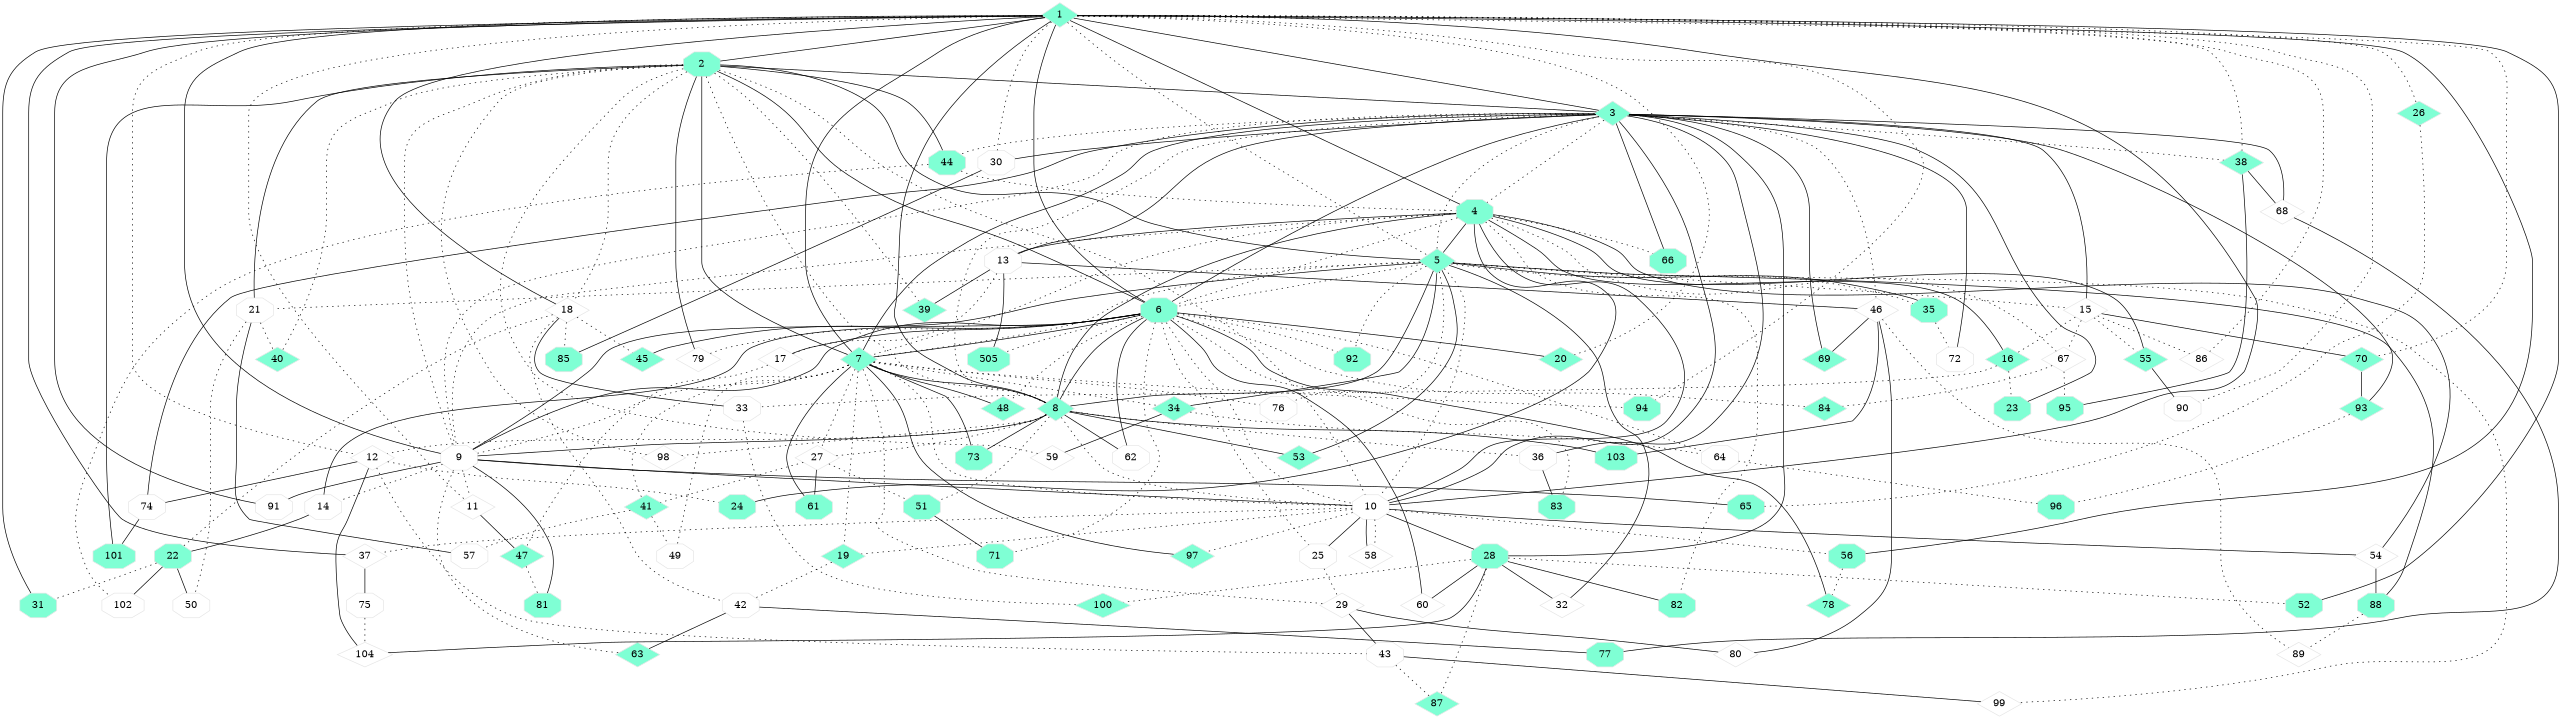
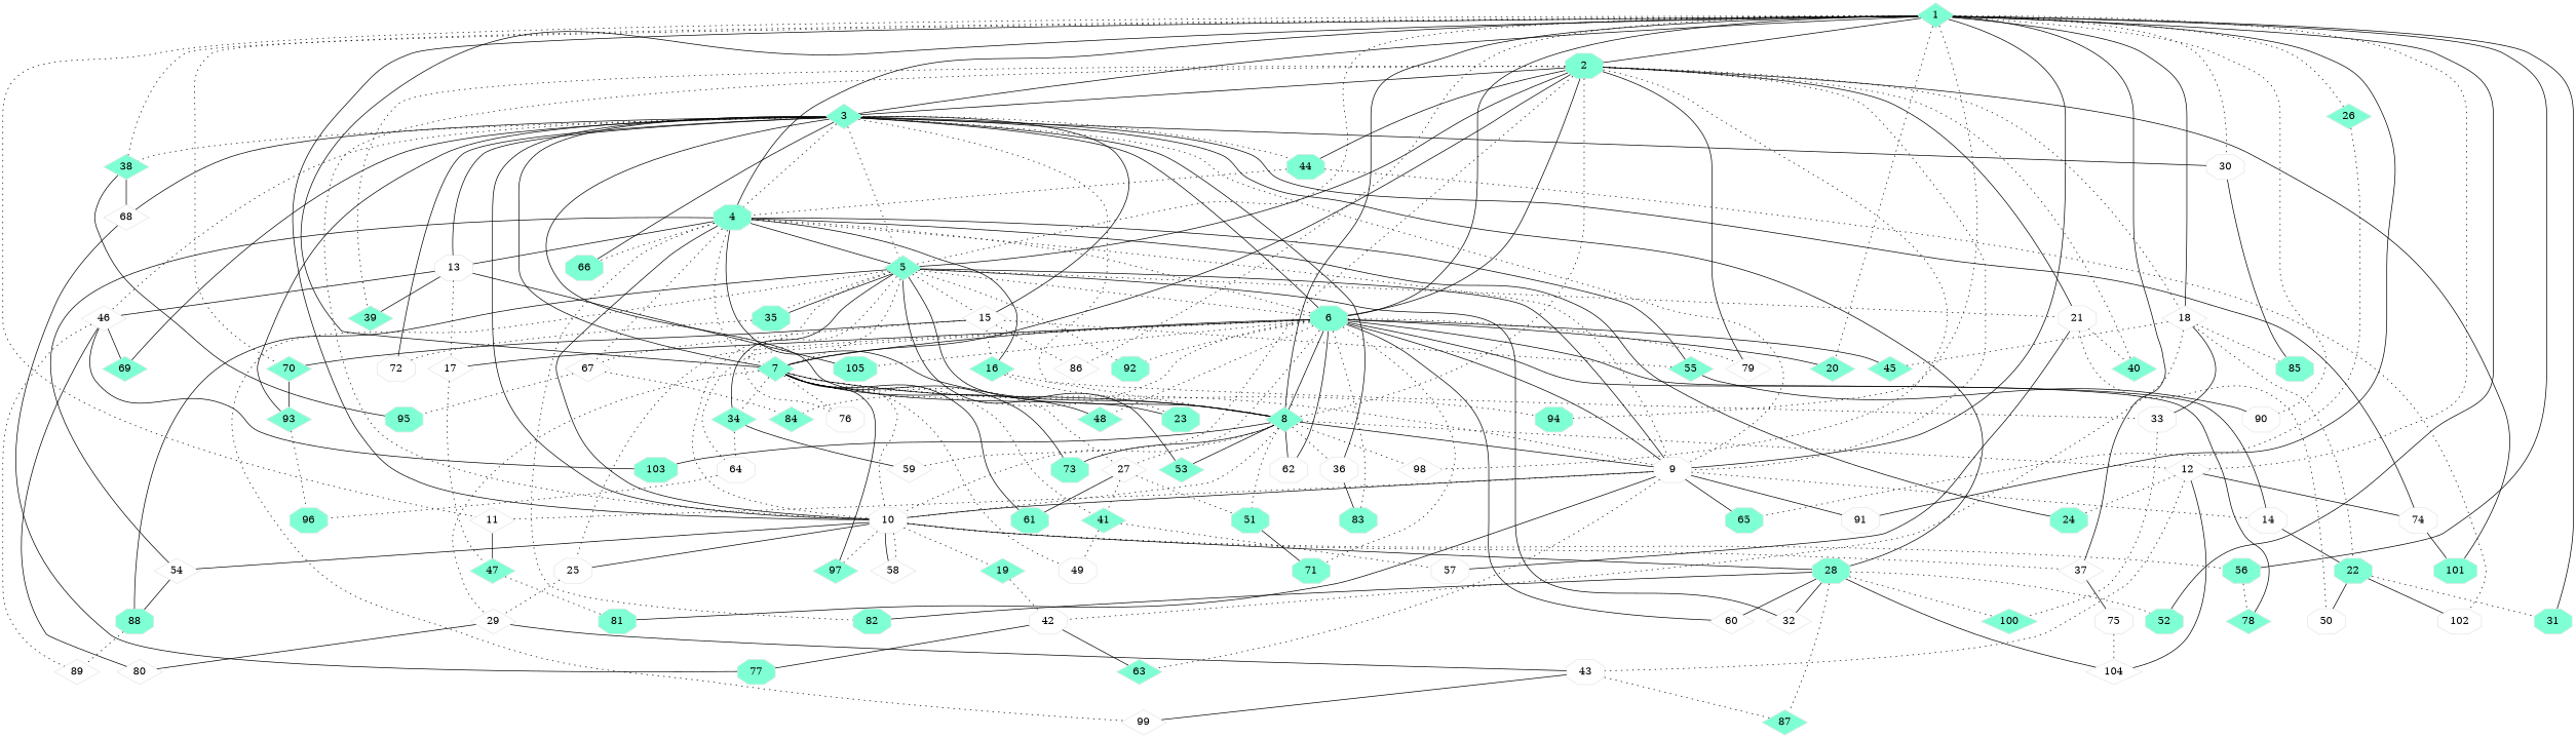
  graph {
    node [color=gray90 fillcolor=aquamarine shape=octagon style=filled]
    edge [style=solid]
    1 [shape=diamond]
    2
    3 [shape=diamond]
    4
    5 [shape=diamond]
    6
    7 [shape=diamond]
    8 [shape=diamond]
    9 [fillcolor=white]
    10 [fillcolor=white]
    11 [fillcolor=white shape=diamond]
    12 [fillcolor=white shape=diamond]
    18 [fillcolor=white shape=diamond]
    20 [shape=diamond]
    26 [shape=diamond]
    30 [fillcolor=white]
    31
    37 [fillcolor=white shape=diamond]
    38 [shape=diamond]
    52
    56
    70 [shape=diamond]
    86 [fillcolor=white shape=diamond]
    90 [fillcolor=white]
    91 [fillcolor=white]
    94
    21 [fillcolor=white]
    39 [shape=diamond]
    40 [shape=diamond]
    44
    59 [fillcolor=white shape=diamond]
    79 [fillcolor=white shape=diamond]
    98 [fillcolor=white shape=diamond]
    101
    13 [fillcolor=white]
    15 [fillcolor=white shape=diamond]
    23
    28
    36 [fillcolor=white]
    46 [fillcolor=white shape=diamond]
    66
    68 [fillcolor=white shape=diamond]
    69 [shape=diamond]
    72 [fillcolor=white]
    74 [fillcolor=white]
    93 [shape=diamond]
    16 [shape=diamond]
    24
    54 [fillcolor=white shape=diamond]
    55 [shape=diamond]
    67 [fillcolor=white shape=diamond]
    82
    32 [fillcolor=white shape=diamond]
    34 [shape=diamond]
    35
    53 [shape=diamond]
    76 [fillcolor=white]
    88
    92
    99 [fillcolor=white shape=diamond]
    14 [fillcolor=white]
    17 [fillcolor=white shape=diamond]
    25 [fillcolor=white]
    45 [shape=diamond]
    48 [shape=diamond]
    60 [fillcolor=white shape=diamond]
    62 [fillcolor=white]
    64 [fillcolor=white]
    71
    78 [shape=diamond]
    83
    84 [shape=diamond]
-   105 [label=505]
+   105
    19 [shape=diamond]
    27 [fillcolor=white shape=diamond]
    29 [fillcolor=white shape=diamond]
    41 [shape=diamond]
    49 [fillcolor=white]
    61
    73
    97 [shape=diamond]
    51
    103
    63 [shape=diamond]
    65
    81
    58 [fillcolor=white shape=diamond]
    47 [shape=diamond]
    43 [fillcolor=white]
    104 [fillcolor=white shape=diamond]
    22
    33 [fillcolor=white]
    42 [fillcolor=white]
    85
    75 [fillcolor=white]
    95
    50 [fillcolor=white]
    57 [fillcolor=white]
    102 [fillcolor=white]
    87 [shape=diamond]
    100 [shape=diamond]
    80 [fillcolor=white shape=diamond]
    89 [fillcolor=white shape=diamond]
    77
    96
    1 -- 2
    1 -- 3
    1 -- 4
    1 -- 5 [style=dotted]
    1 -- 6
    1 -- 7
    1 -- 8
    1 -- 9
    1 -- 10
    1 -- 11 [style=dotted]
    1 -- 12 [style=dotted]
    1 -- 18
    1 -- 20 [style=dotted]
    1 -- 26 [style=dotted]
    1 -- 30 [style=dotted]
    1 -- 31
    1 -- 37
    1 -- 38 [style=dotted]
    1 -- 52
    1 -- 56
    1 -- 70 [style=dotted]
    1 -- 86 [style=dotted]
    1 -- 90 [style=dotted]
    1 -- 91
    1 -- 94 [style=dotted]
    2 -- 3
    2 -- 5
    2 -- 6
    2 -- 7
    2 -- 8 [style=dotted]
    2 -- 9 [style=dotted]
    2 -- 10 [style=dotted]
    2 -- 18 [style=dotted]
    2 -- 21
    2 -- 39 [style=dotted]
    2 -- 40 [style=dotted]
    2 -- 44
    2 -- 59 [style=dotted]
    2 -- 79
    2 -- 98 [style=dotted]
    2 -- 101
    3 -- 4 [style=dotted]
    3 -- 5 [style=dotted]
    3 -- 6
    3 -- 7
    3 -- 8 [style=dotted]
    3 -- 9 [style=dotted]
    3 -- 10
    3 -- 30
    3 -- 38 [style=dotted]
    3 -- 44 [style=dotted]
    3 -- 13
    3 -- 15
    3 -- 23
    3 -- 28
    3 -- 36
    3 -- 46 [style=dotted]
    3 -- 66
    3 -- 68
    3 -- 69
    3 -- 72
    3 -- 74
    3 -- 93
    4 -- 5
    4 -- 6 [style=dotted]
    4 -- 7 [style=dotted]
    4 -- 8
    4 -- 9 [style=dotted]
    4 -- 10
    4 -- 13
    4 -- 66 [style=dotted]
    4 -- 16
    4 -- 24
    4 -- 54
    4 -- 55
    4 -- 67 [style=dotted]
    4 -- 82 [style=dotted]
    5 -- 6 [style=dotted]
    5 -- 7 [style=dotted]
    5 -- 8
    5 -- 9
    5 -- 10 [style=dotted]
    5 -- 21 [style=dotted]
    5 -- 15 [style=dotted]
    5 -- 32
    5 -- 34
    5 -- 35 [style=dotted]
    5 -- 35
    5 -- 53
    5 -- 76 [style=dotted]
    5 -- 88
    5 -- 92 [style=dotted]
    5 -- 99 [style=dotted]
    6 -- 7
    6 -- 8
    6 -- 9
    6 -- 10 [style=dotted]
    6 -- 20
    6 -- 79 [style=dotted]
    6 -- 92 [style=dotted]
    6 -- 14
    6 -- 17
    6 -- 25 [style=dotted]
    6 -- 45
    6 -- 48 [style=dotted]
    6 -- 60
    6 -- 62
    6 -- 64 [style=dotted]
    6 -- 71 [style=dotted]
    6 -- 78
    6 -- 83 [style=dotted]
    6 -- 84 [style=dotted]
    6 -- 105 [style=dotted]
    7 -- 8
    7 -- 9 [style=dotted]
    7 -- 10 [style=dotted]
    7 -- 94 [style=dotted]
    7 -- 34 [style=dotted]
    7 -- 76 [style=dotted]
    7 -- 48
-   7 -- 19 [style=dotted]
    7 -- 27 [style=dotted]
    7 -- 29 [style=dotted]
    7 -- 41 [style=dotted]
    7 -- 49 [style=dotted]
    7 -- 61
    7 -- 73
    7 -- 97
    8 -- 9
    8 -- 10 [style=dotted]
    8 -- 12 [style=dotted]
    8 -- 98 [style=dotted]
    8 -- 36 [style=dotted]
    8 -- 53
    8 -- 62
    8 -- 27 [style=dotted]
    8 -- 73
    8 -- 51 [style=dotted]
    8 -- 103
    9 -- 10
    9 -- 11 [style=dotted]
    9 -- 91
    9 -- 14 [style=dotted]
    9 -- 63 [style=dotted]
    9 -- 65
    9 -- 81
    10 -- 37 [style=dotted]
    10 -- 56 [style=dotted]
    10 -- 28
    10 -- 54
    10 -- 25
    10 -- 19 [style=dotted]
    10 -- 97 [style=dotted]
    10 -- 58
    10 -- 58 [style=dotted]
    11 -- 47
    12 -- 74
    12 -- 24 [style=dotted]
    12 -- 43 [style=dotted]
    12 -- 104
    18 -- 45 [style=dotted]
    18 -- 22 [style=dotted]
    18 -- 33
    18 -- 42 [style=dotted]
    18 -- 85 [style=dotted]
    26 -- 65 [style=dotted]
    30 -- 85
    37 -- 75
    38 -- 68
    38 -- 95
    56 -- 78 [style=dotted]
    70 -- 93
    21 -- 40 [style=dotted]
    21 -- 50 [style=dotted]
    21 -- 57
    44 -- 4 [style=dotted]
    44 -- 102 [style=dotted]
    13 -- 39
    13 -- 46
    13 -- 17 [style=dotted]
    13 -- 105
    15 -- 70
    15 -- 86 [style=dotted]
    15 -- 16 [style=dotted]
    15 -- 55 [style=dotted]
    15 -- 67 [style=dotted]
    28 -- 52 [style=dotted]
    28 -- 82
    28 -- 32
    28 -- 60
    28 -- 104
    28 -- 87 [style=dotted]
    28 -- 100 [style=dotted]
    36 -- 83
    46 -- 69
    46 -- 103
    46 -- 80
    46 -- 89 [style=dotted]
    68 -- 77
    74 -- 101
    93 -- 96 [style=dotted]
    16 -- 23 [style=dotted]
    16 -- 33 [style=dotted]
    54 -- 88
    55 -- 90
    67 -- 84 [style=dotted]
    67 -- 95 [style=dotted]
    34 -- 59
    34 -- 64 [style=dotted]
    35 -- 72 [style=dotted]
    88 -- 89 [style=dotted]
    14 -- 22
    17 -- 47 [style=dotted]
    25 -- 29 [style=dotted]
    64 -- 96 [style=dotted]
    19 -- 42 [style=dotted]
    27 -- 41 [style=dotted]
    27 -- 61
    27 -- 51 [style=dotted]
    29 -- 43
    29 -- 80
    41 -- 49 [style=dotted]
    41 -- 57 [style=dotted]
    51 -- 71
    47 -- 81 [style=dotted]
    43 -- 99
    43 -- 87 [style=dotted]
    22 -- 31 [style=dotted]
    22 -- 50
    22 -- 102
    33 -- 100 [style=dotted]
    42 -- 63
    42 -- 77
    75 -- 104 [style=dotted]
  }
